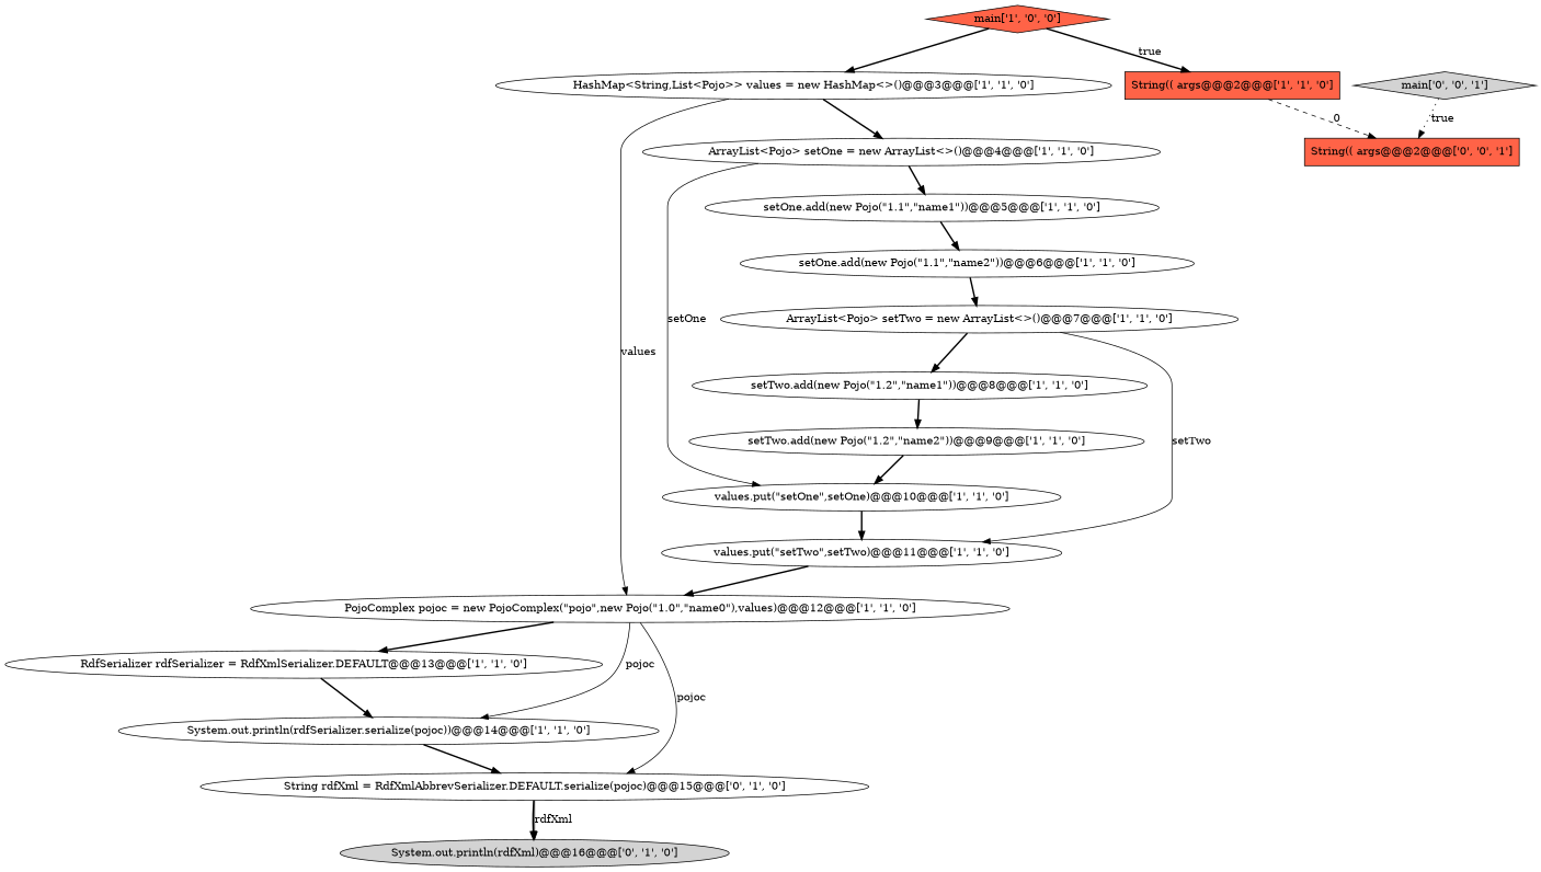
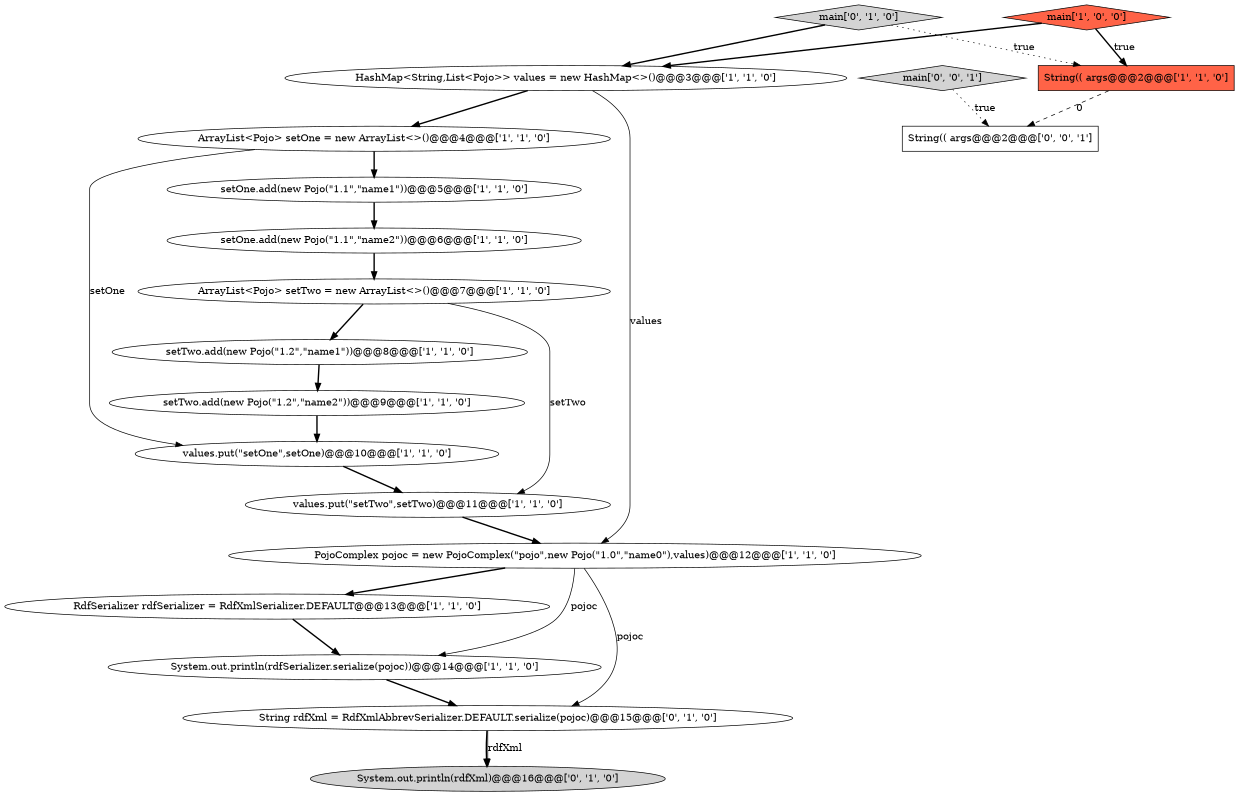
  digraph {
    node [fillcolor=white shape=ellipse style=filled]
    edge [style=bold]
    n1 [label="RdfSerializer rdfSerializer = RdfXmlSerializer.DEFAULT@@@13@@@['1', '1', '0']"]
    n2 [label="System.out.println(rdfSerializer.serialize(pojoc))@@@14@@@['1', '1', '0']"]
    n3 [label="String rdfXml = RdfXmlAbbrevSerializer.DEFAULT.serialize(pojoc)@@@15@@@['0', '1', '0']"]
    n4 [fillcolor=lightgray label="System.out.println(rdfXml)@@@16@@@['0', '1', '0']"]
    n5 [label="setTwo.add(new Pojo(\"1.2\",\"name1\"))@@@8@@@['1', '1', '0']"]
    n6 [label="setTwo.add(new Pojo(\"1.2\",\"name2\"))@@@9@@@['1', '1', '0']"]
    n7 [label="values.put(\"setOne\",setOne)@@@10@@@['1', '1', '0']"]
    n8 [fillcolor=tomato label="String(( args@@@2@@@['1', '1', '0']" shape=box]
-   n9 [fillcolor=tomato label="String(( args@@@2@@@['0', '0', '1']" shape=box]
+   n9 [label="String(( args@@@2@@@['0', '0', '1']" shape=box]
+   n10 [fillcolor=lightgray label="main['0', '1', '0']" shape=diamond]
    n11 [label="HashMap<String,List<Pojo>> values = new HashMap<>()@@@3@@@['1', '1', '0']"]
    n12 [label="PojoComplex pojoc = new PojoComplex(\"pojo\",new Pojo(\"1.0\",\"name0\"),values)@@@12@@@['1', '1', '0']"]
    n13 [label="ArrayList<Pojo> setOne = new ArrayList<>()@@@4@@@['1', '1', '0']"]
    n14 [label="setOne.add(new Pojo(\"1.1\",\"name2\"))@@@6@@@['1', '1', '0']"]
    n15 [label="ArrayList<Pojo> setTwo = new ArrayList<>()@@@7@@@['1', '1', '0']"]
    n16 [label="values.put(\"setTwo\",setTwo)@@@11@@@['1', '1', '0']"]
    n17 [fillcolor=lightgray label="main['0', '0', '1']" shape=diamond]
    n18 [fillcolor=tomato label="main['1', '0', '0']" shape=diamond]
    n19 [label="setOne.add(new Pojo(\"1.1\",\"name1\"))@@@5@@@['1', '1', '0']"]
    n1 -> n2
    n2 -> n3
    n3 -> n4
    n3 -> n4 [label=rdfXml style=solid]
    n5 -> n6
    n6 -> n7
    n7 -> n16
    n8 -> n9 [label=0 style=dashed]
+   n10 -> n8 [label=true style=dotted]
+   n10 -> n11
    n11 -> n12 [label=values style=solid]
    n11 -> n13
    n12 -> n1
    n12 -> n2 [label=pojoc style=solid]
    n12 -> n3 [label=pojoc style=solid]
    n13 -> n7 [label=setOne style=solid]
    n13 -> n19
    n14 -> n15
    n15 -> n5
    n15 -> n16 [label=setTwo style=solid]
    n16 -> n12
    n17 -> n9 [label=true style=dotted]
    n18 -> n8 [label=true]
    n18 -> n11
    n19 -> n14
  }
